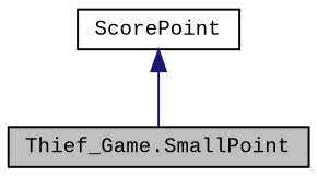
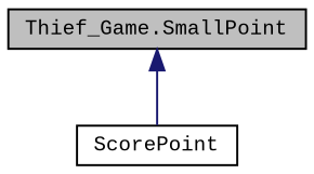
  digraph {
    fontname="Liberation Mono"
    node [color=black fontname="Liberation Mono" fontsize=10 shape=record style=filled]
    n1 [fillcolor=grey75 fontcolor=black height=0.2 label="Thief_Game.SmallPoint" width=0.4]
    n2 [fillcolor=white height=0.2 label=ScorePoint width=0.4]
-   n2 -> n1 [color=midnightblue dir=back fontname="Liberation Mono" fontsize=10 labelfontname=Helvetica labelfontsize=10 style=solid]
+   n1 -> n2 [color=midnightblue dir=back fontname="Liberation Mono" fontsize=10 labelfontname=Helvetica labelfontsize=10 style=solid]
  }
